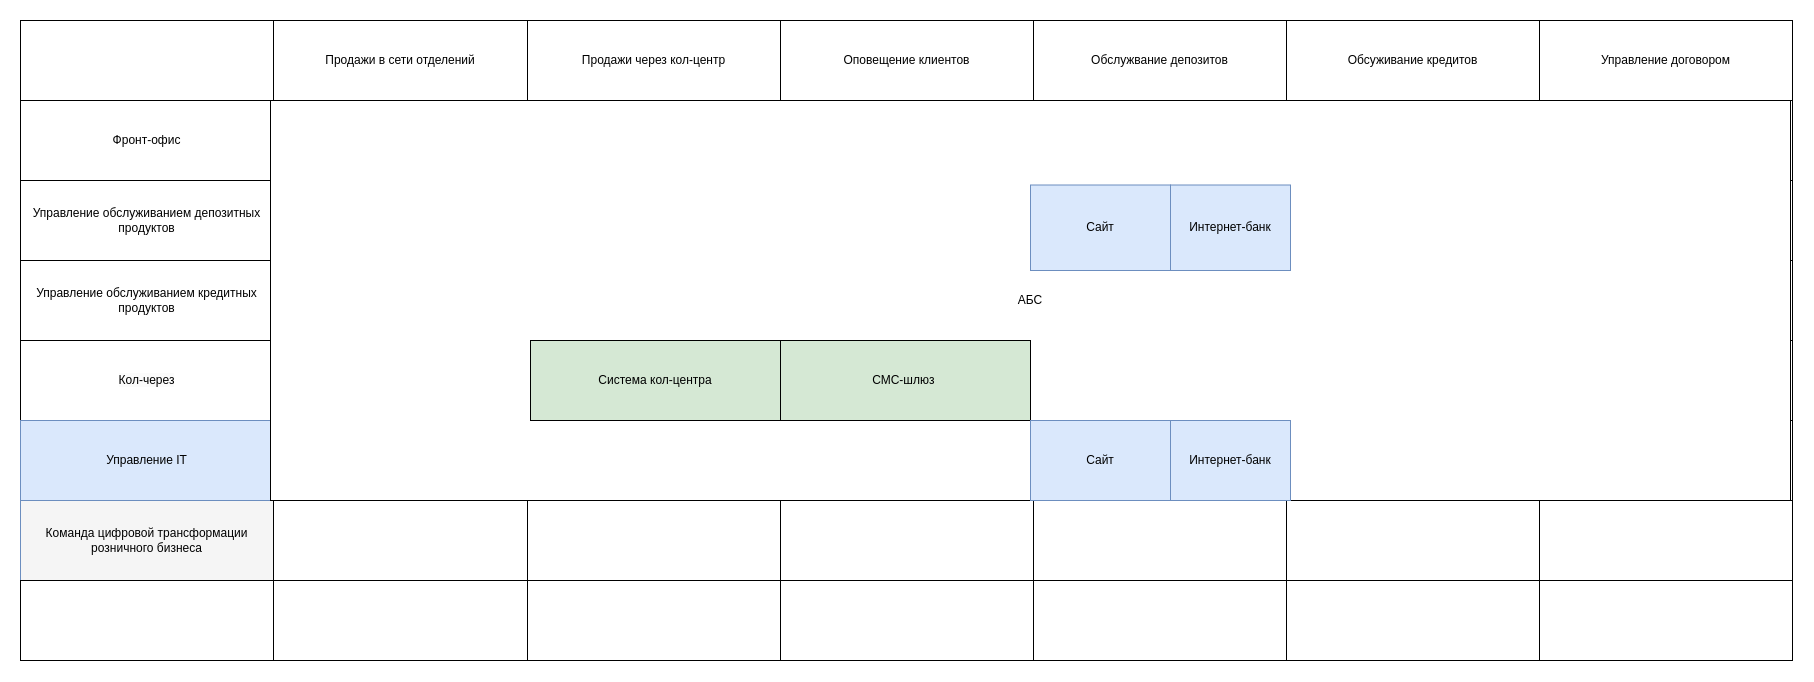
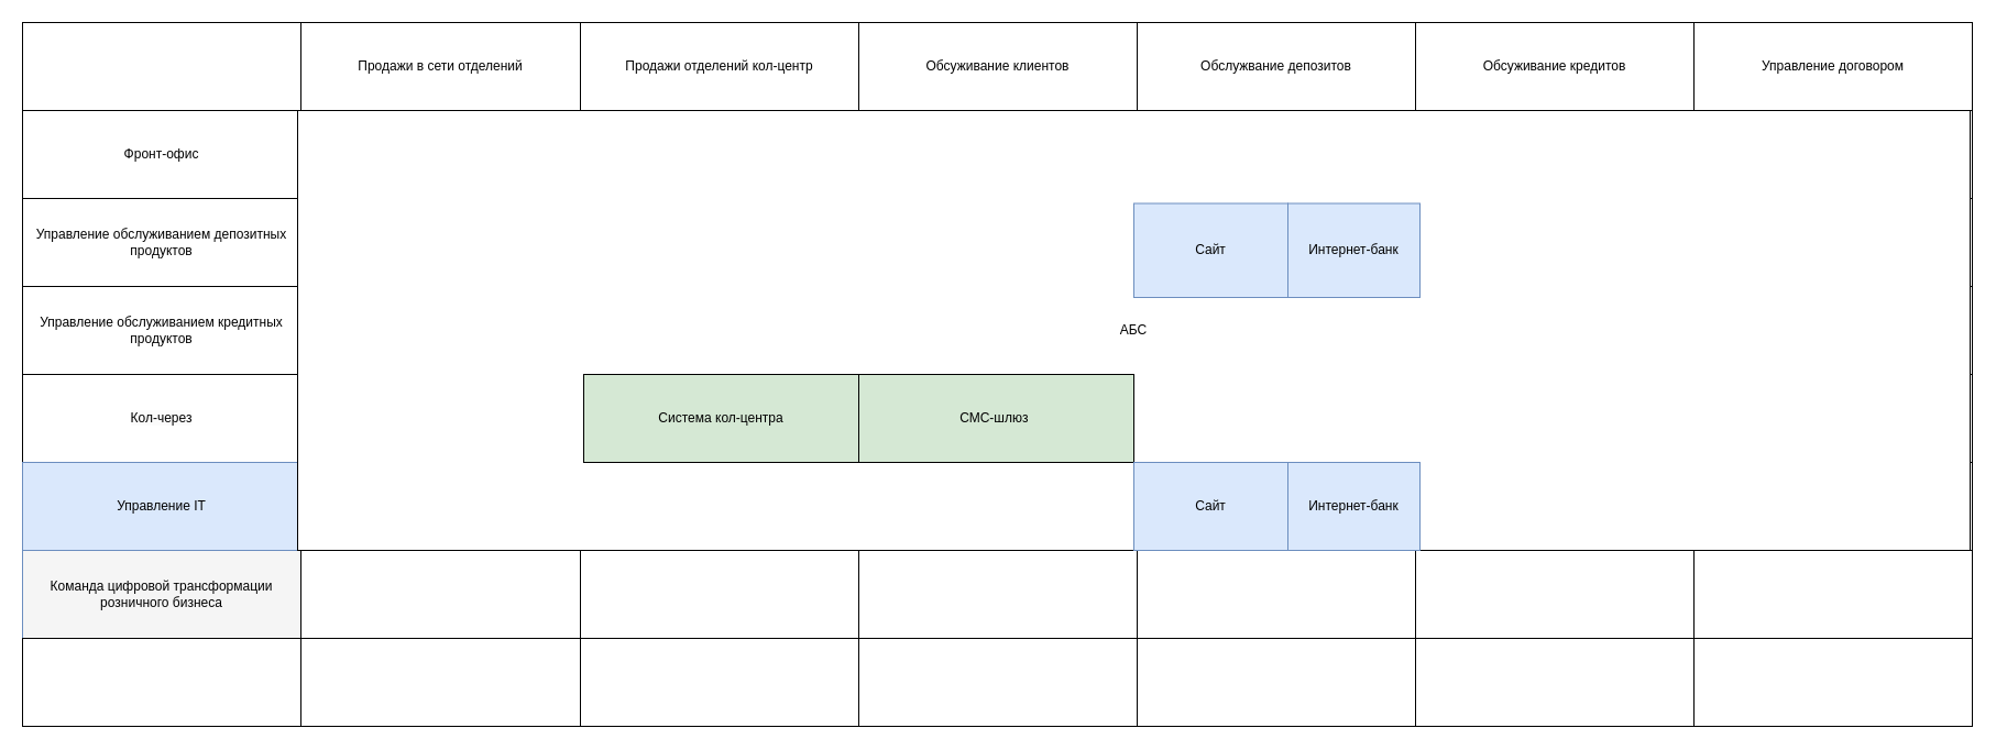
  <mxCell id="0" />
  <mxCell id="1" parent="0" />
  <mxCell id="2" value="" style="childLayout=tableLayout;recursiveResize=0;shadow=0;fillColor=none;resizeLastRow=0;rounded=0;" parent="1" vertex="1"><mxGeometry x="20" y="20" width="1772" height="640" as="geometry" /></mxCell>
  <mxCell id="3" value="" style="shape=tableRow;horizontal=0;startSize=0;swimlaneHead=0;swimlaneBody=0;top=0;left=0;bottom=0;right=0;dropTarget=0;collapsible=0;recursiveResize=0;expand=0;fontStyle=0;fillColor=none;strokeColor=inherit;rounded=0;shadow=0;" parent="2" vertex="1"><mxGeometry width="1772" height="80" as="geometry" /></mxCell>
  <mxCell id="4" value="" style="connectable=0;recursiveResize=0;strokeColor=inherit;fillColor=none;align=center;whiteSpace=wrap;html=1;rounded=0;shadow=0;" parent="3" vertex="1"><mxGeometry width="253" height="80" as="geometry"><mxRectangle width="253" height="80" as="alternateBounds" /></mxGeometry></mxCell>
  <mxCell id="5" value="Продажи в сети отделений" style="connectable=0;recursiveResize=0;strokeColor=inherit;fillColor=none;align=center;whiteSpace=wrap;html=1;rounded=0;shadow=0;" parent="3" vertex="1"><mxGeometry x="253" width="254" height="80" as="geometry"><mxRectangle width="254" height="80" as="alternateBounds" /></mxGeometry></mxCell>
- <mxCell id="6" value="Продажи через кол-центр" style="connectable=0;recursiveResize=0;strokeColor=inherit;fillColor=none;align=center;whiteSpace=wrap;html=1;rounded=0;shadow=0;" parent="3" vertex="1"><mxGeometry x="507" width="253" height="80" as="geometry"><mxRectangle width="253" height="80" as="alternateBounds" /></mxGeometry></mxCell>
- <mxCell id="7" value="Оповещение клиентов" style="connectable=0;recursiveResize=0;strokeColor=inherit;fillColor=none;align=center;whiteSpace=wrap;html=1;rounded=0;shadow=0;" parent="3" vertex="1"><mxGeometry x="760" width="253" height="80" as="geometry"><mxRectangle width="253" height="80" as="alternateBounds" /></mxGeometry></mxCell>
+ <mxCell id="6" value="Продажи отделений кол-центр" style="connectable=0;recursiveResize=0;strokeColor=inherit;fillColor=none;align=center;whiteSpace=wrap;html=1;rounded=0;shadow=0;" parent="3" vertex="1"><mxGeometry x="507" width="253" height="80" as="geometry"><mxRectangle width="253" height="80" as="alternateBounds" /></mxGeometry></mxCell>
+ <mxCell id="7" value="Обсуживание клиентов" style="connectable=0;recursiveResize=0;strokeColor=inherit;fillColor=none;align=center;whiteSpace=wrap;html=1;rounded=0;shadow=0;" parent="3" vertex="1"><mxGeometry x="760" width="253" height="80" as="geometry"><mxRectangle width="253" height="80" as="alternateBounds" /></mxGeometry></mxCell>
  <mxCell id="8" value="Обслужвание депозитов" style="connectable=0;recursiveResize=0;strokeColor=inherit;fillColor=none;align=center;whiteSpace=wrap;html=1;rounded=0;shadow=0;" parent="3" vertex="1"><mxGeometry x="1013" width="253" height="80" as="geometry"><mxRectangle width="253" height="80" as="alternateBounds" /></mxGeometry></mxCell>
  <mxCell id="9" value="Обсуживание кредитов" style="connectable=0;recursiveResize=0;strokeColor=inherit;fillColor=none;align=center;whiteSpace=wrap;html=1;rounded=0;shadow=0;" parent="3" vertex="1"><mxGeometry x="1266" width="253" height="80" as="geometry"><mxRectangle width="253" height="80" as="alternateBounds" /></mxGeometry></mxCell>
  <mxCell id="10" value="Управление договором" style="connectable=0;recursiveResize=0;strokeColor=inherit;fillColor=none;align=center;whiteSpace=wrap;html=1;rounded=0;shadow=0;" parent="3" vertex="1"><mxGeometry x="1519" width="253" height="80" as="geometry"><mxRectangle width="253" height="80" as="alternateBounds" /></mxGeometry></mxCell>
  <mxCell id="11" value="" style="shape=tableRow;horizontal=0;startSize=0;swimlaneHead=0;swimlaneBody=0;top=0;left=0;bottom=0;right=0;dropTarget=0;collapsible=0;recursiveResize=0;expand=0;fontStyle=0;fillColor=none;strokeColor=inherit;rounded=0;shadow=0;" parent="2" vertex="1"><mxGeometry y="80" width="1772" height="80" as="geometry" /></mxCell>
  <mxCell id="12" value="Фронт-офис" style="connectable=0;recursiveResize=0;strokeColor=inherit;fillColor=none;align=center;whiteSpace=wrap;html=1;rounded=0;shadow=0;" parent="11" vertex="1"><mxGeometry width="253" height="80" as="geometry"><mxRectangle width="253" height="80" as="alternateBounds" /></mxGeometry></mxCell>
  <mxCell id="13" value="" style="connectable=0;recursiveResize=0;strokeColor=inherit;fillColor=none;align=center;whiteSpace=wrap;html=1;rounded=0;shadow=0;" parent="11" vertex="1"><mxGeometry x="253" width="254" height="80" as="geometry"><mxRectangle width="254" height="80" as="alternateBounds" /></mxGeometry></mxCell>
  <mxCell id="14" value="" style="connectable=0;recursiveResize=0;strokeColor=inherit;fillColor=none;align=center;whiteSpace=wrap;html=1;rounded=0;shadow=0;" parent="11" vertex="1"><mxGeometry x="507" width="253" height="80" as="geometry"><mxRectangle width="253" height="80" as="alternateBounds" /></mxGeometry></mxCell>
  <mxCell id="15" style="connectable=0;recursiveResize=0;strokeColor=inherit;fillColor=none;align=center;whiteSpace=wrap;html=1;rounded=0;shadow=0;" parent="11" vertex="1"><mxGeometry x="760" width="253" height="80" as="geometry"><mxRectangle width="253" height="80" as="alternateBounds" /></mxGeometry></mxCell>
  <mxCell id="16" style="connectable=0;recursiveResize=0;strokeColor=inherit;fillColor=none;align=center;whiteSpace=wrap;html=1;rounded=0;shadow=0;" parent="11" vertex="1"><mxGeometry x="1013" width="253" height="80" as="geometry"><mxRectangle width="253" height="80" as="alternateBounds" /></mxGeometry></mxCell>
  <mxCell id="17" style="connectable=0;recursiveResize=0;strokeColor=inherit;fillColor=none;align=center;whiteSpace=wrap;html=1;rounded=0;shadow=0;" parent="11" vertex="1"><mxGeometry x="1266" width="253" height="80" as="geometry"><mxRectangle width="253" height="80" as="alternateBounds" /></mxGeometry></mxCell>
  <mxCell id="18" style="connectable=0;recursiveResize=0;strokeColor=inherit;fillColor=none;align=center;whiteSpace=wrap;html=1;rounded=0;shadow=0;" parent="11" vertex="1"><mxGeometry x="1519" width="253" height="80" as="geometry"><mxRectangle width="253" height="80" as="alternateBounds" /></mxGeometry></mxCell>
  <mxCell id="19" value="" style="shape=tableRow;horizontal=0;startSize=0;swimlaneHead=0;swimlaneBody=0;top=0;left=0;bottom=0;right=0;dropTarget=0;collapsible=0;recursiveResize=0;expand=0;fontStyle=0;fillColor=none;strokeColor=inherit;rounded=0;shadow=0;" parent="2" vertex="1"><mxGeometry y="160" width="1772" height="80" as="geometry" /></mxCell>
  <mxCell id="20" value="Управление обслуживанием депозитных продуктов" style="connectable=0;recursiveResize=0;strokeColor=inherit;fillColor=none;align=center;whiteSpace=wrap;html=1;rounded=0;shadow=0;" parent="19" vertex="1"><mxGeometry width="253" height="80" as="geometry"><mxRectangle width="253" height="80" as="alternateBounds" /></mxGeometry></mxCell>
  <mxCell id="21" value="" style="connectable=0;recursiveResize=0;strokeColor=inherit;fillColor=none;align=center;whiteSpace=wrap;html=1;rounded=0;shadow=0;" parent="19" vertex="1"><mxGeometry x="253" width="254" height="80" as="geometry"><mxRectangle width="254" height="80" as="alternateBounds" /></mxGeometry></mxCell>
  <mxCell id="22" value="" style="connectable=0;recursiveResize=0;strokeColor=inherit;fillColor=none;align=center;whiteSpace=wrap;html=1;rounded=0;shadow=0;" parent="19" vertex="1"><mxGeometry x="507" width="253" height="80" as="geometry"><mxRectangle width="253" height="80" as="alternateBounds" /></mxGeometry></mxCell>
  <mxCell id="23" style="connectable=0;recursiveResize=0;strokeColor=inherit;fillColor=none;align=center;whiteSpace=wrap;html=1;rounded=0;shadow=0;" parent="19" vertex="1"><mxGeometry x="760" width="253" height="80" as="geometry"><mxRectangle width="253" height="80" as="alternateBounds" /></mxGeometry></mxCell>
  <mxCell id="24" style="connectable=0;recursiveResize=0;strokeColor=inherit;fillColor=none;align=center;whiteSpace=wrap;html=1;rounded=0;shadow=0;" parent="19" vertex="1"><mxGeometry x="1013" width="253" height="80" as="geometry"><mxRectangle width="253" height="80" as="alternateBounds" /></mxGeometry></mxCell>
  <mxCell id="25" style="connectable=0;recursiveResize=0;strokeColor=inherit;fillColor=none;align=center;whiteSpace=wrap;html=1;rounded=0;shadow=0;" parent="19" vertex="1"><mxGeometry x="1266" width="253" height="80" as="geometry"><mxRectangle width="253" height="80" as="alternateBounds" /></mxGeometry></mxCell>
  <mxCell id="26" style="connectable=0;recursiveResize=0;strokeColor=inherit;fillColor=none;align=center;whiteSpace=wrap;html=1;rounded=0;shadow=0;" parent="19" vertex="1"><mxGeometry x="1519" width="253" height="80" as="geometry"><mxRectangle width="253" height="80" as="alternateBounds" /></mxGeometry></mxCell>
  <mxCell id="27" style="shape=tableRow;horizontal=0;startSize=0;swimlaneHead=0;swimlaneBody=0;top=0;left=0;bottom=0;right=0;dropTarget=0;collapsible=0;recursiveResize=0;expand=0;fontStyle=0;fillColor=none;strokeColor=inherit;rounded=0;shadow=0;" parent="2" vertex="1"><mxGeometry y="240" width="1772" height="80" as="geometry" /></mxCell>
  <mxCell id="28" value="Управление обслуживанием кредитных продуктов" style="connectable=0;recursiveResize=0;strokeColor=inherit;fillColor=none;align=center;whiteSpace=wrap;html=1;rounded=0;shadow=0;" parent="27" vertex="1"><mxGeometry width="253" height="80" as="geometry"><mxRectangle width="253" height="80" as="alternateBounds" /></mxGeometry></mxCell>
  <mxCell id="29" value="" style="connectable=0;recursiveResize=0;strokeColor=inherit;fillColor=none;align=center;whiteSpace=wrap;html=1;rounded=0;shadow=0;" parent="27" vertex="1"><mxGeometry x="253" width="254" height="80" as="geometry"><mxRectangle width="254" height="80" as="alternateBounds" /></mxGeometry></mxCell>
  <mxCell id="30" value="" style="connectable=0;recursiveResize=0;strokeColor=inherit;fillColor=none;align=center;whiteSpace=wrap;html=1;rounded=0;shadow=0;" parent="27" vertex="1"><mxGeometry x="507" width="253" height="80" as="geometry"><mxRectangle width="253" height="80" as="alternateBounds" /></mxGeometry></mxCell>
  <mxCell id="31" style="connectable=0;recursiveResize=0;strokeColor=inherit;fillColor=none;align=center;whiteSpace=wrap;html=1;rounded=0;shadow=0;" parent="27" vertex="1"><mxGeometry x="760" width="253" height="80" as="geometry"><mxRectangle width="253" height="80" as="alternateBounds" /></mxGeometry></mxCell>
  <mxCell id="32" style="connectable=0;recursiveResize=0;strokeColor=inherit;fillColor=none;align=center;whiteSpace=wrap;html=1;rounded=0;shadow=0;" parent="27" vertex="1"><mxGeometry x="1013" width="253" height="80" as="geometry"><mxRectangle width="253" height="80" as="alternateBounds" /></mxGeometry></mxCell>
  <mxCell id="33" style="connectable=0;recursiveResize=0;strokeColor=inherit;fillColor=none;align=center;whiteSpace=wrap;html=1;rounded=0;shadow=0;" parent="27" vertex="1"><mxGeometry x="1266" width="253" height="80" as="geometry"><mxRectangle width="253" height="80" as="alternateBounds" /></mxGeometry></mxCell>
  <mxCell id="34" style="connectable=0;recursiveResize=0;strokeColor=inherit;fillColor=none;align=center;whiteSpace=wrap;html=1;rounded=0;shadow=0;" parent="27" vertex="1"><mxGeometry x="1519" width="253" height="80" as="geometry"><mxRectangle width="253" height="80" as="alternateBounds" /></mxGeometry></mxCell>
  <mxCell id="35" style="shape=tableRow;horizontal=0;startSize=0;swimlaneHead=0;swimlaneBody=0;top=0;left=0;bottom=0;right=0;dropTarget=0;collapsible=0;recursiveResize=0;expand=0;fontStyle=0;fillColor=none;strokeColor=inherit;rounded=0;shadow=0;" parent="2" vertex="1"><mxGeometry y="320" width="1772" height="80" as="geometry" /></mxCell>
  <mxCell id="36" value="&lt;span style=&quot;color: rgb(0, 0, 0); font-family: Helvetica; font-size: 12px; font-style: normal; font-variant-ligatures: normal; font-variant-caps: normal; font-weight: 400; letter-spacing: normal; orphans: 2; text-align: center; text-indent: 0px; text-transform: none; widows: 2; word-spacing: 0px; -webkit-text-stroke-width: 0px; background-color: rgb(251, 251, 251); text-decoration-thickness: initial; text-decoration-style: initial; text-decoration-color: initial; float: none; display: inline !important;&quot;&gt;Кол-через&lt;/span&gt;" style="connectable=0;recursiveResize=0;strokeColor=inherit;fillColor=none;align=center;whiteSpace=wrap;html=1;rounded=0;shadow=0;" parent="35" vertex="1"><mxGeometry width="253" height="80" as="geometry"><mxRectangle width="253" height="80" as="alternateBounds" /></mxGeometry></mxCell>
  <mxCell id="37" value="" style="connectable=0;recursiveResize=0;strokeColor=inherit;fillColor=none;align=center;whiteSpace=wrap;html=1;rounded=0;shadow=0;" parent="35" vertex="1"><mxGeometry x="253" width="254" height="80" as="geometry"><mxRectangle width="254" height="80" as="alternateBounds" /></mxGeometry></mxCell>
  <mxCell id="38" value="" style="connectable=0;recursiveResize=0;strokeColor=inherit;fillColor=none;align=center;whiteSpace=wrap;html=1;rounded=0;shadow=0;" parent="35" vertex="1"><mxGeometry x="507" width="253" height="80" as="geometry"><mxRectangle width="253" height="80" as="alternateBounds" /></mxGeometry></mxCell>
  <mxCell id="39" style="connectable=0;recursiveResize=0;strokeColor=inherit;fillColor=none;align=center;whiteSpace=wrap;html=1;rounded=0;shadow=0;" parent="35" vertex="1"><mxGeometry x="760" width="253" height="80" as="geometry"><mxRectangle width="253" height="80" as="alternateBounds" /></mxGeometry></mxCell>
  <mxCell id="40" style="connectable=0;recursiveResize=0;strokeColor=inherit;fillColor=none;align=center;whiteSpace=wrap;html=1;rounded=0;shadow=0;" parent="35" vertex="1"><mxGeometry x="1013" width="253" height="80" as="geometry"><mxRectangle width="253" height="80" as="alternateBounds" /></mxGeometry></mxCell>
  <mxCell id="41" style="connectable=0;recursiveResize=0;strokeColor=inherit;fillColor=none;align=center;whiteSpace=wrap;html=1;rounded=0;shadow=0;" parent="35" vertex="1"><mxGeometry x="1266" width="253" height="80" as="geometry"><mxRectangle width="253" height="80" as="alternateBounds" /></mxGeometry></mxCell>
  <mxCell id="42" style="connectable=0;recursiveResize=0;strokeColor=inherit;fillColor=none;align=center;whiteSpace=wrap;html=1;rounded=0;shadow=0;" parent="35" vertex="1"><mxGeometry x="1519" width="253" height="80" as="geometry"><mxRectangle width="253" height="80" as="alternateBounds" /></mxGeometry></mxCell>
  <mxCell id="43" style="shape=tableRow;horizontal=0;startSize=0;swimlaneHead=0;swimlaneBody=0;top=0;left=0;bottom=0;right=0;dropTarget=0;collapsible=0;recursiveResize=0;expand=0;fontStyle=0;fillColor=none;strokeColor=inherit;rounded=0;shadow=0;" parent="2" vertex="1"><mxGeometry y="400" width="1772" height="80" as="geometry" /></mxCell>
  <mxCell id="44" value="Управление IT" style="connectable=0;recursiveResize=0;strokeColor=#6c8ebf;fillColor=#dae8fc;align=center;whiteSpace=wrap;html=1;rounded=0;shadow=0;" parent="43" vertex="1"><mxGeometry width="253" height="80" as="geometry"><mxRectangle width="253" height="80" as="alternateBounds" /></mxGeometry></mxCell>
  <mxCell id="45" value="" style="connectable=0;recursiveResize=0;strokeColor=inherit;fillColor=none;align=center;whiteSpace=wrap;html=1;rounded=0;shadow=0;" parent="43" vertex="1"><mxGeometry x="253" width="254" height="80" as="geometry"><mxRectangle width="254" height="80" as="alternateBounds" /></mxGeometry></mxCell>
  <mxCell id="46" value="" style="connectable=0;recursiveResize=0;strokeColor=inherit;fillColor=none;align=center;whiteSpace=wrap;html=1;rounded=0;shadow=0;" parent="43" vertex="1"><mxGeometry x="507" width="253" height="80" as="geometry"><mxRectangle width="253" height="80" as="alternateBounds" /></mxGeometry></mxCell>
  <mxCell id="47" style="connectable=0;recursiveResize=0;strokeColor=inherit;fillColor=none;align=center;whiteSpace=wrap;html=1;rounded=0;shadow=0;" parent="43" vertex="1"><mxGeometry x="760" width="253" height="80" as="geometry"><mxRectangle width="253" height="80" as="alternateBounds" /></mxGeometry></mxCell>
  <mxCell id="48" style="connectable=0;recursiveResize=0;strokeColor=inherit;fillColor=none;align=center;whiteSpace=wrap;html=1;rounded=0;shadow=0;" parent="43" vertex="1"><mxGeometry x="1013" width="253" height="80" as="geometry"><mxRectangle width="253" height="80" as="alternateBounds" /></mxGeometry></mxCell>
  <mxCell id="49" style="connectable=0;recursiveResize=0;strokeColor=inherit;fillColor=none;align=center;whiteSpace=wrap;html=1;rounded=0;shadow=0;" parent="43" vertex="1"><mxGeometry x="1266" width="253" height="80" as="geometry"><mxRectangle width="253" height="80" as="alternateBounds" /></mxGeometry></mxCell>
  <mxCell id="50" style="connectable=0;recursiveResize=0;strokeColor=inherit;fillColor=none;align=center;whiteSpace=wrap;html=1;rounded=0;shadow=0;" parent="43" vertex="1"><mxGeometry x="1519" width="253" height="80" as="geometry"><mxRectangle width="253" height="80" as="alternateBounds" /></mxGeometry></mxCell>
  <mxCell id="51" style="shape=tableRow;horizontal=0;startSize=0;swimlaneHead=0;swimlaneBody=0;top=0;left=0;bottom=0;right=0;dropTarget=0;collapsible=0;recursiveResize=0;expand=0;fontStyle=0;fillColor=none;strokeColor=inherit;rounded=0;shadow=0;" parent="2" vertex="1"><mxGeometry y="480" width="1772" height="80" as="geometry" /></mxCell>
  <mxCell id="52" value="Команда цифровой трансформации розничного бизнеса" style="connectable=0;recursiveResize=0;strokeColor=#6c8ebf;fillColor=#f5f5f5;align=center;whiteSpace=wrap;html=1;rounded=0;shadow=0;" parent="51" vertex="1"><mxGeometry width="253" height="80" as="geometry"><mxRectangle width="253" height="80" as="alternateBounds" /></mxGeometry></mxCell>
  <mxCell id="53" value="" style="connectable=0;recursiveResize=0;strokeColor=inherit;fillColor=none;align=center;whiteSpace=wrap;html=1;rounded=0;shadow=0;" parent="51" vertex="1"><mxGeometry x="253" width="254" height="80" as="geometry"><mxRectangle width="254" height="80" as="alternateBounds" /></mxGeometry></mxCell>
  <mxCell id="54" value="" style="connectable=0;recursiveResize=0;strokeColor=inherit;fillColor=none;align=center;whiteSpace=wrap;html=1;rounded=0;shadow=0;" parent="51" vertex="1"><mxGeometry x="507" width="253" height="80" as="geometry"><mxRectangle width="253" height="80" as="alternateBounds" /></mxGeometry></mxCell>
  <mxCell id="55" style="connectable=0;recursiveResize=0;strokeColor=inherit;fillColor=none;align=center;whiteSpace=wrap;html=1;rounded=0;shadow=0;" parent="51" vertex="1"><mxGeometry x="760" width="253" height="80" as="geometry"><mxRectangle width="253" height="80" as="alternateBounds" /></mxGeometry></mxCell>
  <mxCell id="56" style="connectable=0;recursiveResize=0;strokeColor=inherit;fillColor=none;align=center;whiteSpace=wrap;html=1;rounded=0;shadow=0;" parent="51" vertex="1"><mxGeometry x="1013" width="253" height="80" as="geometry"><mxRectangle width="253" height="80" as="alternateBounds" /></mxGeometry></mxCell>
  <mxCell id="57" style="connectable=0;recursiveResize=0;strokeColor=inherit;fillColor=none;align=center;whiteSpace=wrap;html=1;rounded=0;shadow=0;" parent="51" vertex="1"><mxGeometry x="1266" width="253" height="80" as="geometry"><mxRectangle width="253" height="80" as="alternateBounds" /></mxGeometry></mxCell>
  <mxCell id="58" style="connectable=0;recursiveResize=0;strokeColor=inherit;fillColor=none;align=center;whiteSpace=wrap;html=1;rounded=0;shadow=0;" parent="51" vertex="1"><mxGeometry x="1519" width="253" height="80" as="geometry"><mxRectangle width="253" height="80" as="alternateBounds" /></mxGeometry></mxCell>
  <mxCell id="59" style="shape=tableRow;horizontal=0;startSize=0;swimlaneHead=0;swimlaneBody=0;top=0;left=0;bottom=0;right=0;dropTarget=0;collapsible=0;recursiveResize=0;expand=0;fontStyle=0;fillColor=none;strokeColor=inherit;rounded=0;shadow=0;" parent="2" vertex="1"><mxGeometry y="560" width="1772" height="80" as="geometry" /></mxCell>
  <mxCell id="60" value="" style="connectable=0;recursiveResize=0;strokeColor=inherit;fillColor=none;align=center;whiteSpace=wrap;html=1;rounded=0;shadow=0;" parent="59" vertex="1"><mxGeometry width="253" height="80" as="geometry"><mxRectangle width="253" height="80" as="alternateBounds" /></mxGeometry></mxCell>
  <mxCell id="61" value="" style="connectable=0;recursiveResize=0;strokeColor=inherit;fillColor=none;align=center;whiteSpace=wrap;html=1;rounded=0;shadow=0;" parent="59" vertex="1"><mxGeometry x="253" width="254" height="80" as="geometry"><mxRectangle width="254" height="80" as="alternateBounds" /></mxGeometry></mxCell>
  <mxCell id="62" value="" style="connectable=0;recursiveResize=0;strokeColor=inherit;fillColor=none;align=center;whiteSpace=wrap;html=1;rounded=0;shadow=0;" parent="59" vertex="1"><mxGeometry x="507" width="253" height="80" as="geometry"><mxRectangle width="253" height="80" as="alternateBounds" /></mxGeometry></mxCell>
  <mxCell id="63" style="connectable=0;recursiveResize=0;strokeColor=inherit;fillColor=none;align=center;whiteSpace=wrap;html=1;rounded=0;shadow=0;" parent="59" vertex="1"><mxGeometry x="760" width="253" height="80" as="geometry"><mxRectangle width="253" height="80" as="alternateBounds" /></mxGeometry></mxCell>
  <mxCell id="64" style="connectable=0;recursiveResize=0;strokeColor=inherit;fillColor=none;align=center;whiteSpace=wrap;html=1;rounded=0;shadow=0;" parent="59" vertex="1"><mxGeometry x="1013" width="253" height="80" as="geometry"><mxRectangle width="253" height="80" as="alternateBounds" /></mxGeometry></mxCell>
  <mxCell id="65" style="connectable=0;recursiveResize=0;strokeColor=inherit;fillColor=none;align=center;whiteSpace=wrap;html=1;rounded=0;shadow=0;" parent="59" vertex="1"><mxGeometry x="1266" width="253" height="80" as="geometry"><mxRectangle width="253" height="80" as="alternateBounds" /></mxGeometry></mxCell>
  <mxCell id="66" style="connectable=0;recursiveResize=0;strokeColor=inherit;fillColor=none;align=center;whiteSpace=wrap;html=1;rounded=0;shadow=0;" parent="59" vertex="1"><mxGeometry x="1519" width="253" height="80" as="geometry"><mxRectangle width="253" height="80" as="alternateBounds" /></mxGeometry></mxCell>
  <mxCell id="67" value="АБС" style="rounded=0;whiteSpace=wrap;html=1;" parent="1" vertex="1"><mxGeometry x="270" y="100" width="1520" height="400" as="geometry" /></mxCell>
  <mxCell id="68" value="Система кол-центра" style="rounded=0;whiteSpace=wrap;html=1;fillColor=#d5e8d4;" parent="1" vertex="1"><mxGeometry x="530" y="340" width="250" height="80" as="geometry" /></mxCell>
  <mxCell id="69" value="СМС-шлюз&amp;nbsp;" style="rounded=0;whiteSpace=wrap;html=1;fillColor=#d5e8d4;" parent="1" vertex="1"><mxGeometry x="780" y="340" width="250" height="80" as="geometry" /></mxCell>
  <mxCell id="70" value="Интернет-банк" style="rounded=0;whiteSpace=wrap;html=1;fillColor=#dae8fc;strokeColor=#6c8ebf;" vertex="1" parent="1"><mxGeometry x="1170" y="184.5" width="120" height="85.5" as="geometry" /></mxCell>
  <mxCell id="71" value="Сайт" style="rounded=0;whiteSpace=wrap;html=1;fillColor=#dae8fc;strokeColor=#6c8ebf;" vertex="1" parent="1"><mxGeometry x="1030" y="184.5" width="140" height="85.5" as="geometry" /></mxCell>
  <mxCell id="72" value="Сайт" style="rounded=0;whiteSpace=wrap;html=1;fillColor=#dae8fc;strokeColor=#6c8ebf;" vertex="1" parent="1"><mxGeometry x="1030" y="420" width="140" height="80" as="geometry" /></mxCell>
  <mxCell id="73" value="Интернет-банк" style="rounded=0;whiteSpace=wrap;html=1;fillColor=#dae8fc;strokeColor=#6c8ebf;" vertex="1" parent="1"><mxGeometry x="1170" y="420" width="120" height="80" as="geometry" /></mxCell>
